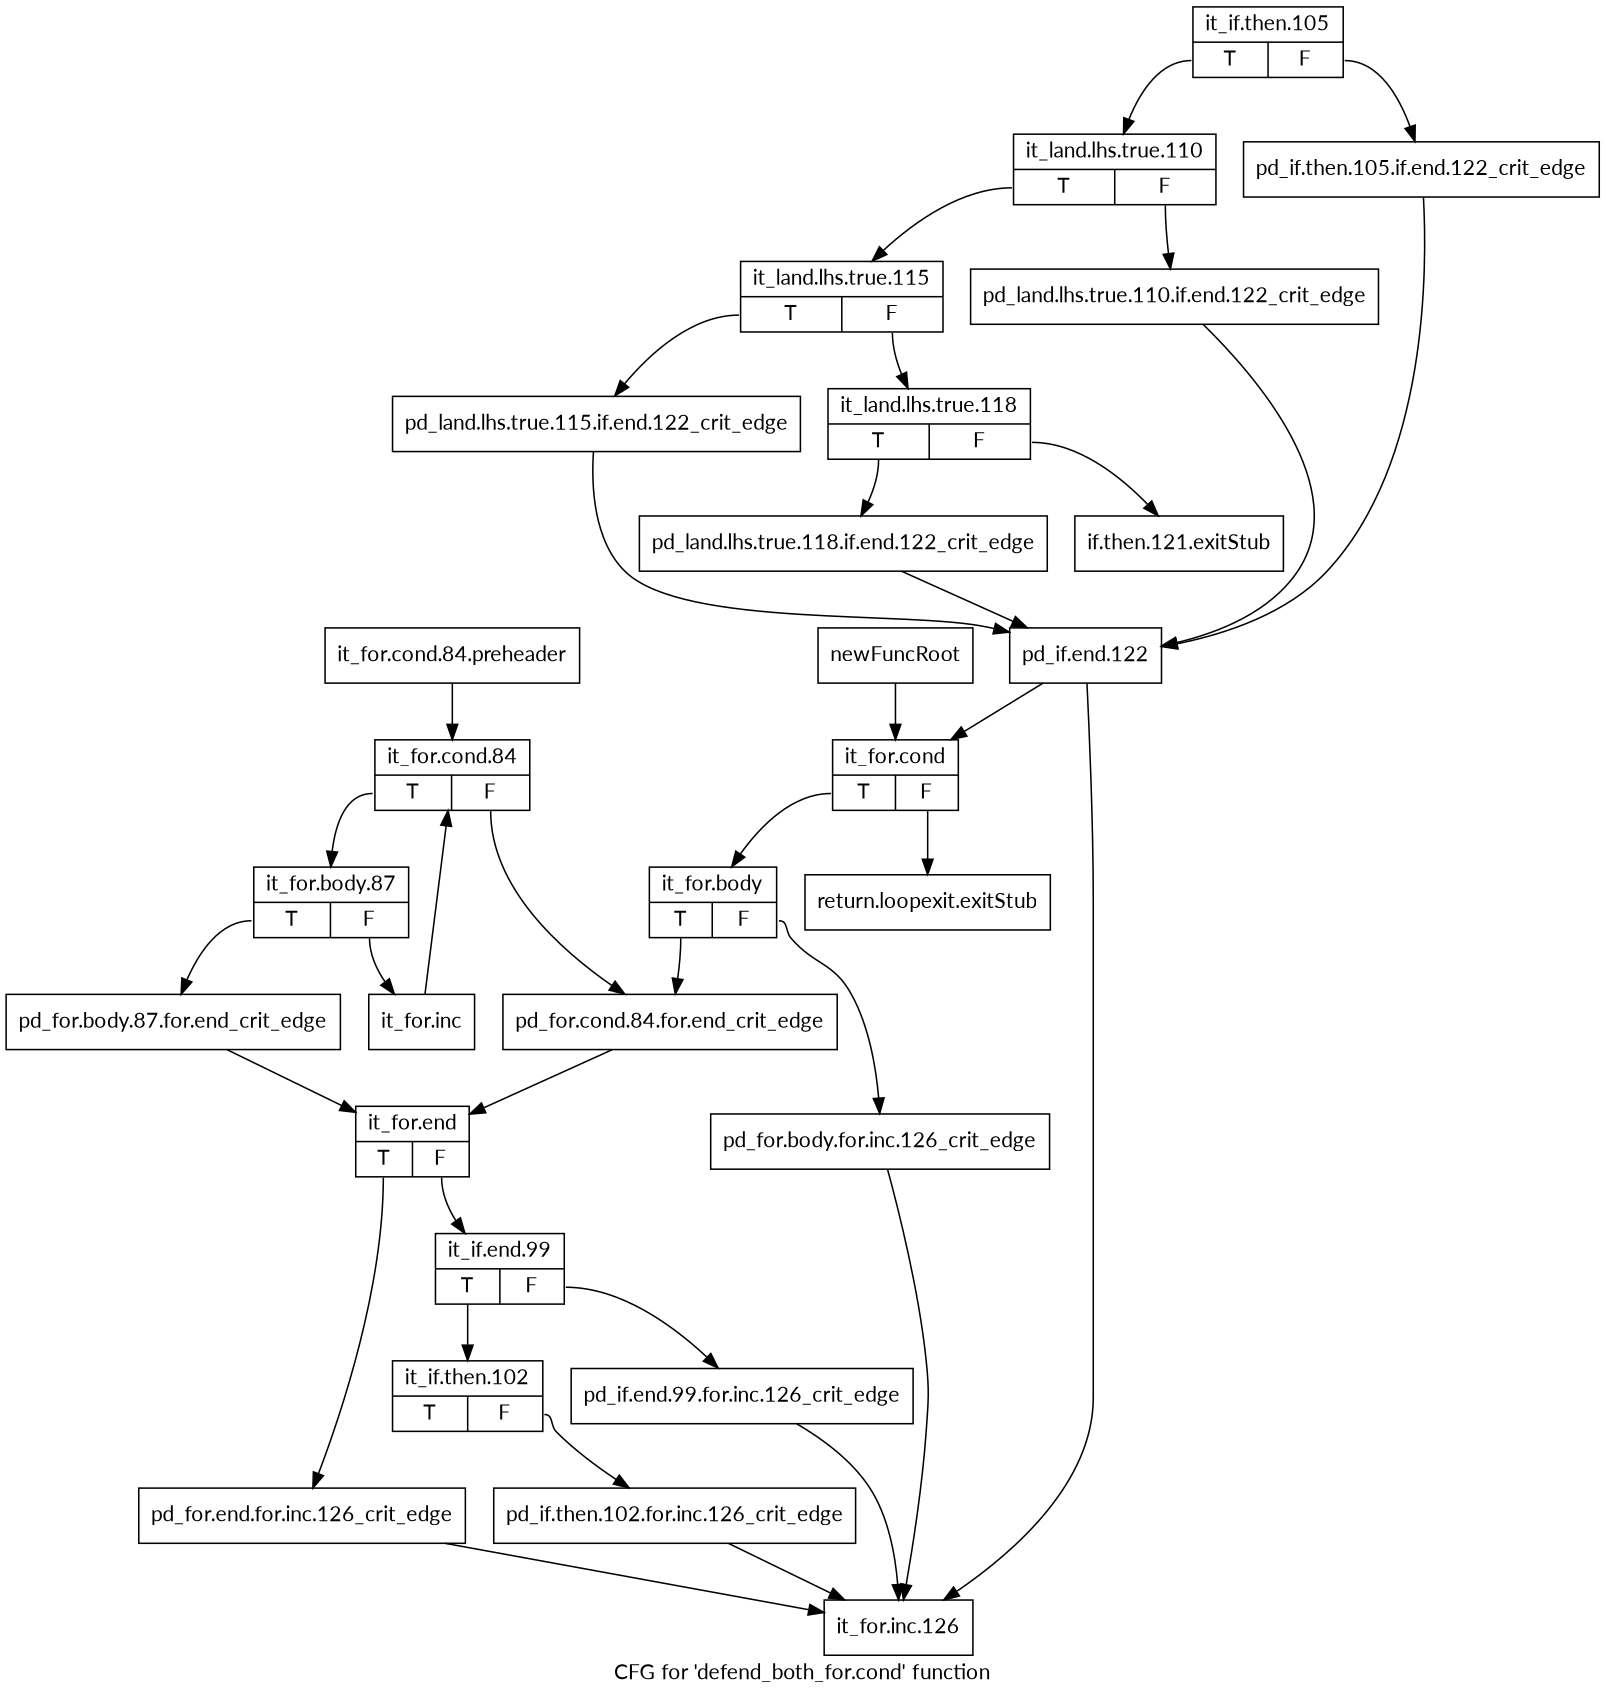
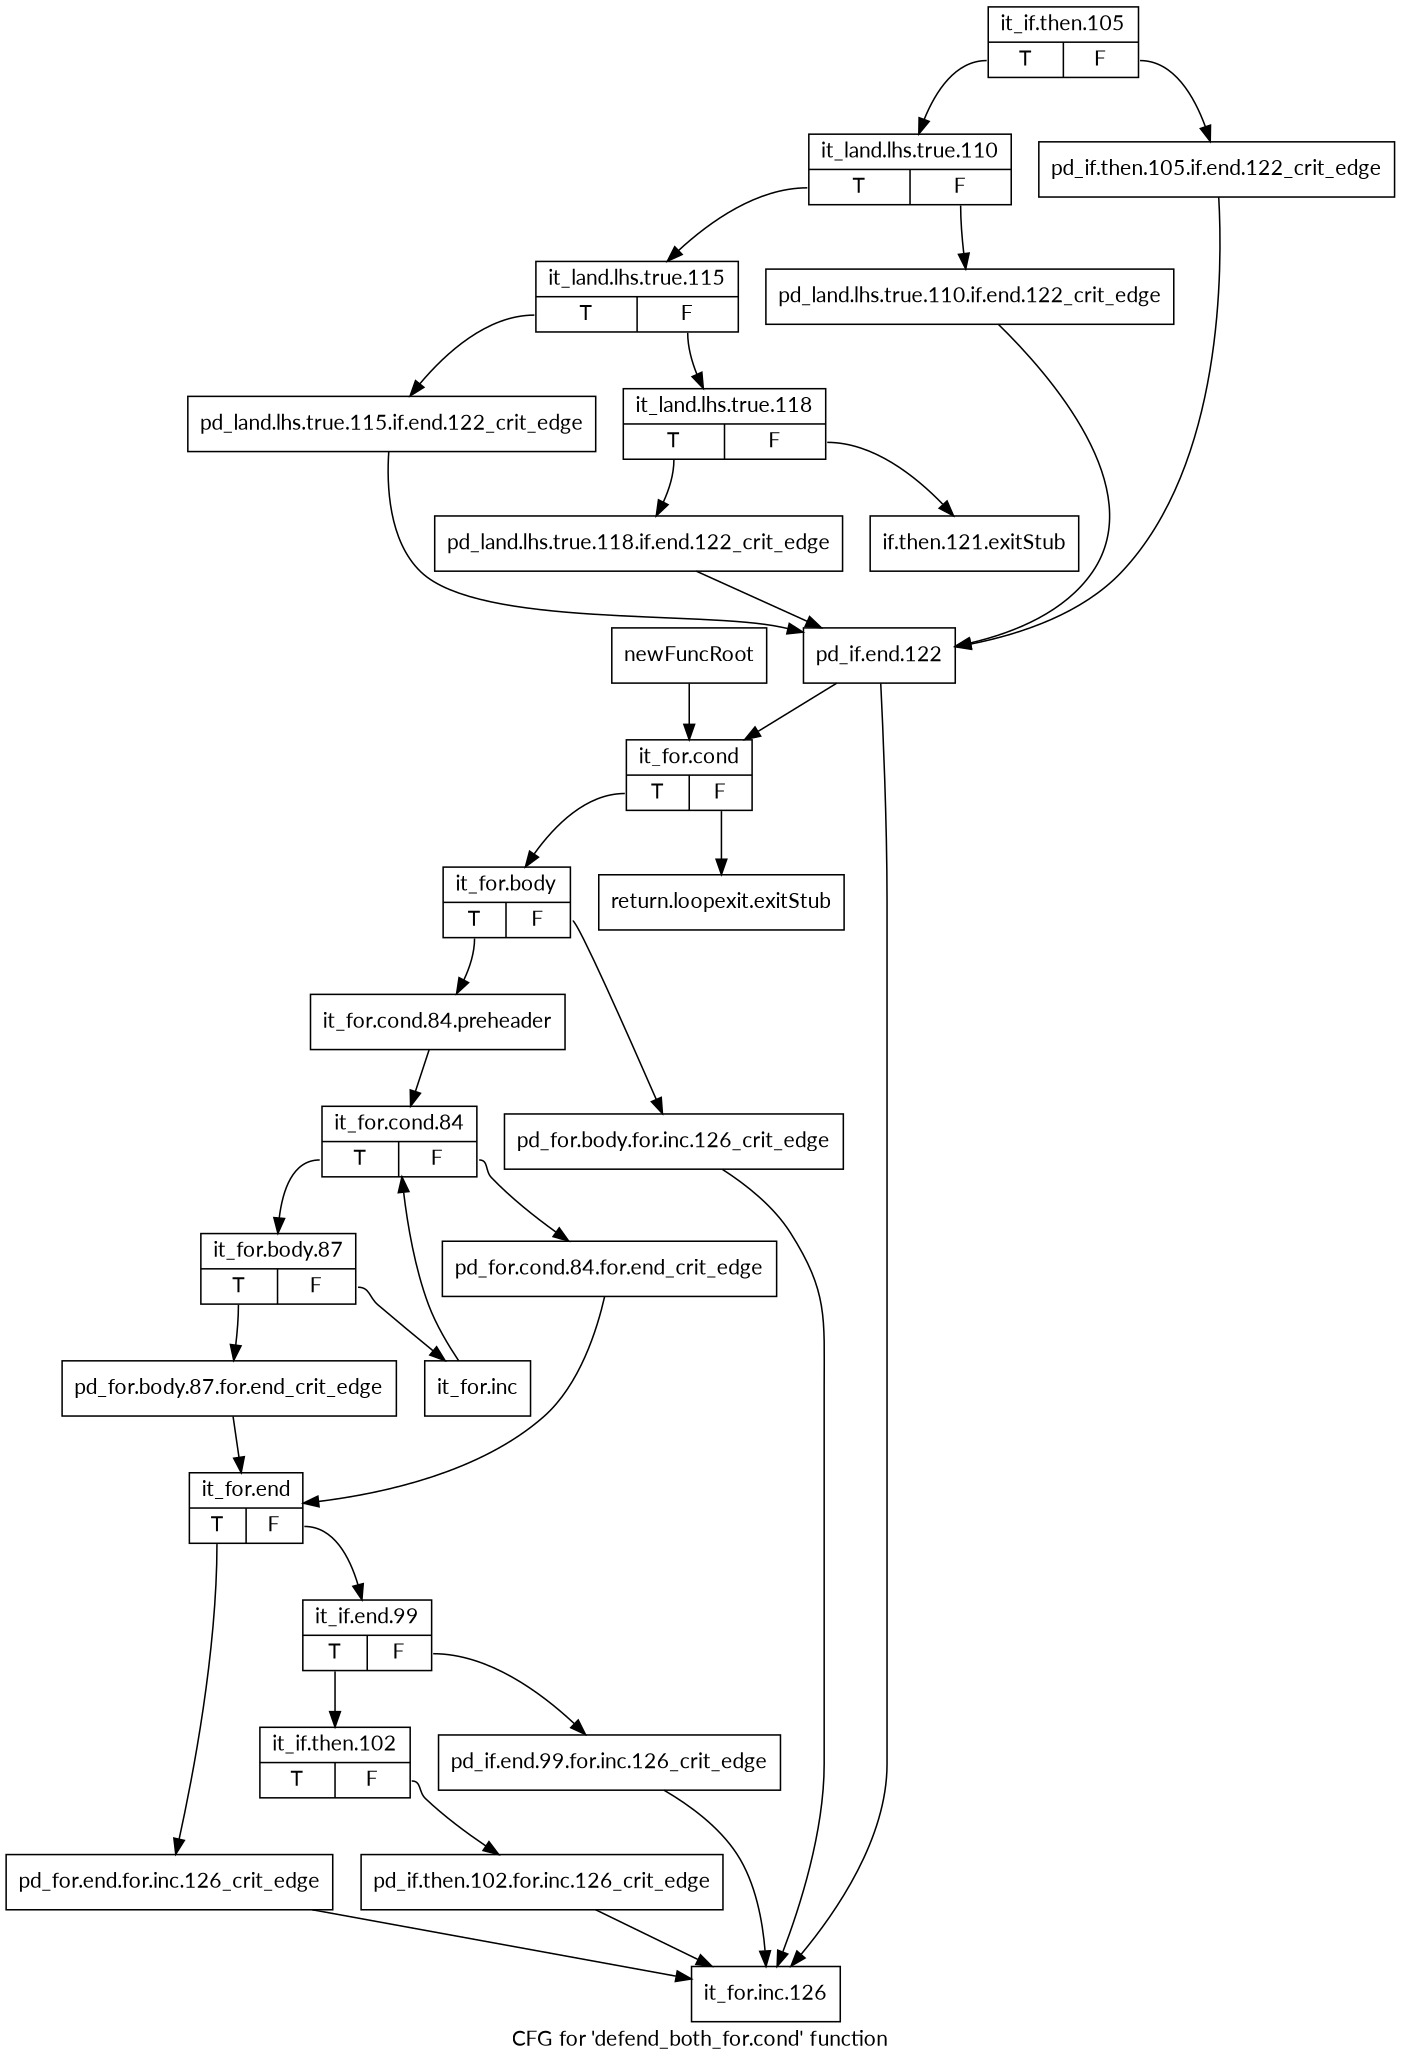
  digraph {
    fontname=Lato
    label="CFG for 'defend_both_for.cond' function"
    node [fontname=Lato shape=record]
    edge [fontname=Lato]
    n1 [label="{newFuncRoot}"]
    n2 [label="{it_for.cond|{<s0>T|<s1>F}}"]
    n3 [label="{return.loopexit.exitStub}"]
    n4 [label="{it_for.body|{<s0>T|<s1>F}}"]
    n5 [label="{it_for.cond.84.preheader}"]
    n6 [label="{pd_for.body.for.inc.126_crit_edge}"]
    n7 [label="{if.then.121.exitStub}"]
    n8 [label="{it_for.cond.84|{<s0>T|<s1>F}}"]
    n9 [label="{it_for.inc.126}"]
    n10 [label="{it_for.body.87|{<s0>T|<s1>F}}"]
    n11 [label="{pd_for.cond.84.for.end_crit_edge}"]
    n12 [label="{pd_for.body.87.for.end_crit_edge}"]
    n13 [label="{it_for.inc}"]
    n14 [label="{it_for.end|{<s0>T|<s1>F}}"]
    n15 [label="{pd_for.end.for.inc.126_crit_edge}"]
    n16 [label="{it_if.end.99|{<s0>T|<s1>F}}"]
    n17 [label="{it_if.then.102|{<s0>T|<s1>F}}"]
    n18 [label="{pd_if.end.99.for.inc.126_crit_edge}"]
    n19 [label="{pd_if.then.102.for.inc.126_crit_edge}"]
    n20 [label="{it_if.then.105|{<s0>T|<s1>F}}"]
    n21 [label="{it_land.lhs.true.110|{<s0>T|<s1>F}}"]
    n22 [label="{pd_if.then.105.if.end.122_crit_edge}"]
    n23 [label="{it_land.lhs.true.115|{<s0>T|<s1>F}}"]
    n24 [label="{pd_land.lhs.true.110.if.end.122_crit_edge}"]
    n25 [label="{pd_if.end.122}"]
    n26 [label="{pd_land.lhs.true.115.if.end.122_crit_edge}"]
    n27 [label="{it_land.lhs.true.118|{<s0>T|<s1>F}}"]
    n28 [label="{pd_land.lhs.true.118.if.end.122_crit_edge}"]
    n1 -> n2
    n2 -> n3 [tailport=s1]
    n2 -> n4 [tailport=s0]
-   n4 -> n11 [tailport=s0]
+   n4 -> n5 [tailport=s0]
    n4 -> n6 [tailport=s1]
    n5 -> n8
    n6 -> n9
    n8 -> n10 [tailport=s0]
    n8 -> n11 [tailport=s1]
    n10 -> n12 [tailport=s0]
    n10 -> n13 [tailport=s1]
    n11 -> n14
    n12 -> n14
    n13 -> n8
    n14 -> n15 [tailport=s0]
    n14 -> n16 [tailport=s1]
    n15 -> n9
    n16 -> n17 [tailport=s0]
    n16 -> n18 [tailport=s1]
    n17 -> n19 [tailport=s1]
    n18 -> n9
    n19 -> n9
    n20 -> n21 [tailport=s0]
    n20 -> n22 [tailport=s1]
    n21 -> n23 [tailport=s0]
    n21 -> n24 [tailport=s1]
    n22 -> n25
    n23 -> n26 [tailport=s0]
    n23 -> n27 [tailport=s1]
    n24 -> n25
    n25 -> n2
    n25 -> n9
    n26 -> n25
    n27 -> n7 [tailport=s1]
    n27 -> n28 [tailport=s0]
    n28 -> n25
  }
